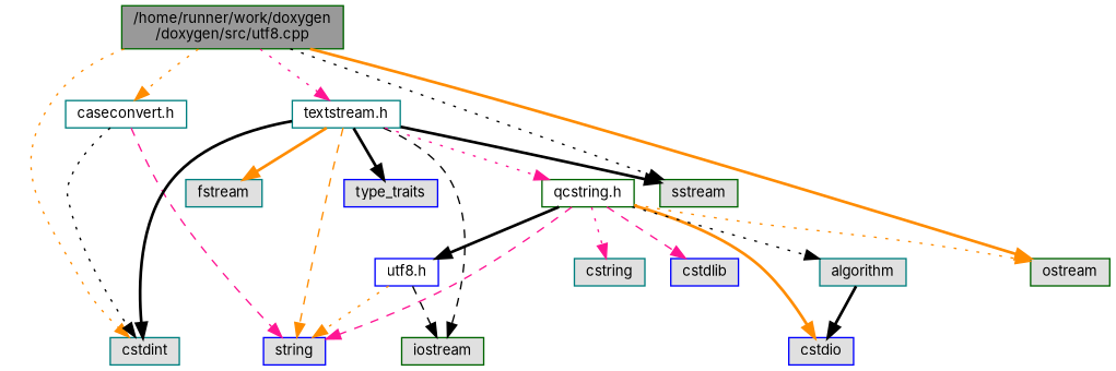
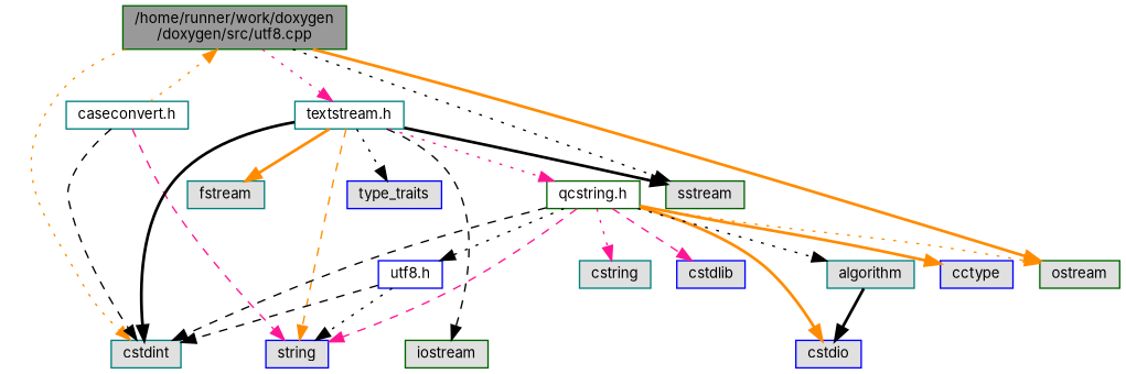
  digraph {
    fontname=Inter
    node [color=teal fillcolor="#E0E0E0" fontname=Inter fontsize=10 shape=box style=filled]
    edge [color=black fontname=Inter fontsize=10 labelfontname=Helvetica labelfontsize=10 style=dotted]
    n1 [color=darkgreen fillcolor=grey60 fontcolor=black height=0.2 label="/home/runner/work/doxygen\l/doxygen/src/utf8.cpp" width=0.4]
    n2 [height=0.2 label=cstdint width=0.4]
    n3 [color=darkgreen height=0.2 label=sstream width=0.4]
    n4 [fillcolor=white height=0.2 label="caseconvert.h" width=0.4]
    n5 [fillcolor=white height=0.2 label="textstream.h" width=0.4]
    n6 [color=darkgreen height=0.2 label=ostream width=0.4]
    n7 [color=blue fillcolor=white height=0.2 label="utf8.h" width=0.4]
    n8 [color=blue height=0.2 label=string width=0.4]
    n9 [color=darkgreen height=0.2 label=iostream width=0.4]
    n10 [height=0.2 label=fstream width=0.4]
    n11 [color=blue height=0.2 label=type_traits width=0.4]
    n12 [color=darkgreen fillcolor=white height=0.2 label="qcstring.h" width=0.4]
    n13 [color=blue height=0.2 label=cstdio width=0.4]
    n14 [height=0.2 label=algorithm width=0.4]
+   n15 [color=blue height=0.2 label=cctype width=0.4]
    n16 [height=0.2 label=cstring width=0.4]
    n17 [color=blue height=0.2 label=cstdlib width=0.4]
    n1 -> n2 [color=darkorange]
    n1 -> n3
-   n1 -> n4 [color=darkorange]
+   n4 -> n1 [color=darkorange]
    n1 -> n5 [color=deeppink]
    n1 -> n6 [color=darkorange style=bold]
-   n4 -> n2
+   n4 -> n2 [style=dashed]
    n4 -> n8 [color=deeppink style=dashed]
    n5 -> n2 [style=bold]
    n5 -> n3 [style=bold]
    n5 -> n8 [color=darkorange style=dashed]
    n5 -> n9 [style=dashed]
    n5 -> n10 [color=darkorange style=bold]
-   n5 -> n11 [style=bold]
+   n5 -> n11
    n5 -> n12 [color=deeppink]
-   n7 -> n9 [style=dashed]
-   n7 -> n8 [color=darkorange]
+   n7 -> n2 [style=dashed]
+   n7 -> n8
+   n12 -> n2 [style=dashed]
    n12 -> n6 [color=darkorange]
-   n12 -> n7 [style=bold]
+   n12 -> n7
    n12 -> n8 [color=deeppink style=dashed]
    n12 -> n13 [color=darkorange style=bold]
    n12 -> n14
+   n12 -> n15 [color=darkorange style=bold]
    n12 -> n16 [color=deeppink]
    n12 -> n17 [color=deeppink style=dashed]
    n14 -> n13 [style=bold]
  }
